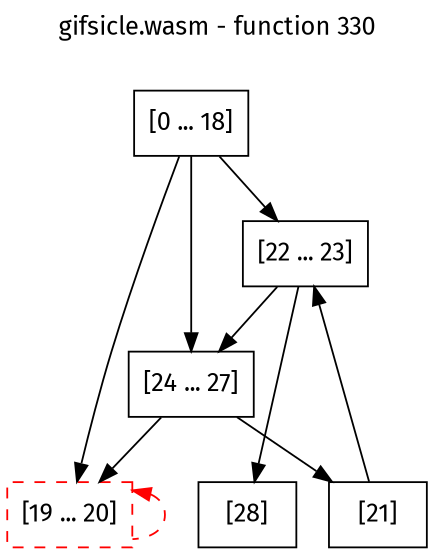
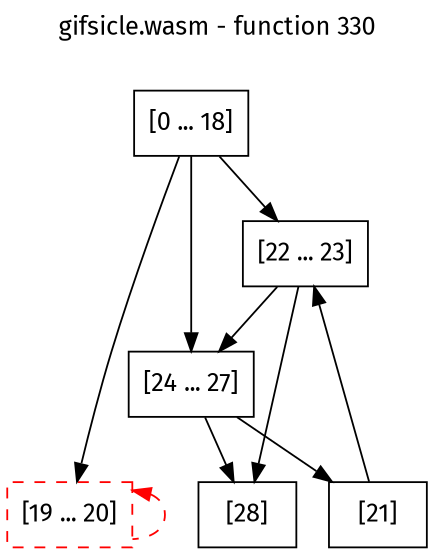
  digraph {
    fontname="Fira Sans"
    label="gifsicle.wasm - function 330"
    labelfontcolor=black
    labelfontname=Helvetica
    labelfontsize=16
    labelloc=t
    node [color=black fontname="Fira Sans" shape=box style=solid]
    edge [fontname="Fira Sans"]
    n1 [label="[0 ... 18]"]
    n2 [color=red label="[19 ... 20]" style=dashed]
    n3 [label="[22 ... 23]"]
    n4 [label="[24 ... 27]"]
    n5 [label="[28]"]
    n6 [label="[21]"]
    n1 -> n2
    n1 -> n3
    n1 -> n4
    n2 -> n2 [color=red dir=back style=dashed]
    n3 -> n4
    n3 -> n5
-   n4 -> n2
+   n4 -> n5
    n4 -> n6
    n6 -> n3
  }
